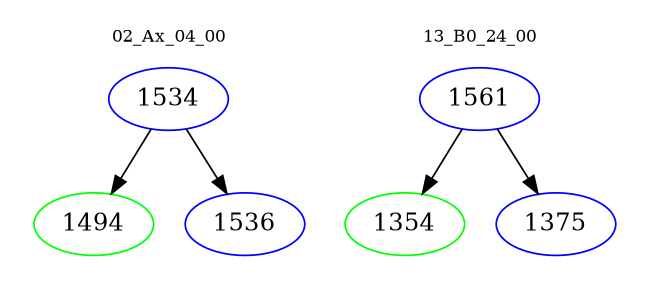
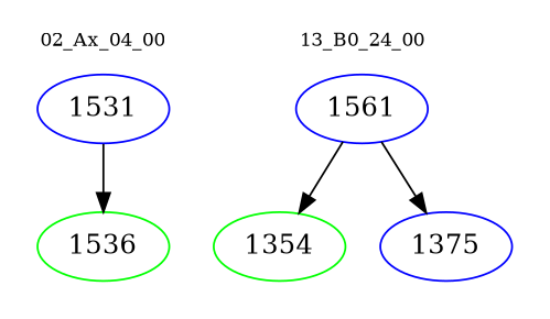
  digraph {
    node [color=blue]
    edge [color=black]
-   n1 [label=1534]
-   n2 [color=green label=1494]
-   n3 [label=1536]
+   n1 [label=1531]
+   n3 [color=green label=1536]
    n4 [label=1561]
    n5 [color=green label=1354]
    n6 [label=1375]
    subgraph cluster_1 {
      color=white
      fontsize=10
      label="02_Ax_04_00"
      n1
-     n2
      n3
    }
    subgraph cluster_2 {
      color=white
      fontsize=10
      label="13_B0_24_00"
      n4
      n5
      n6
    }
-   n1 -> n2
    n1 -> n3
    n4 -> n5
    n4 -> n6
  }
